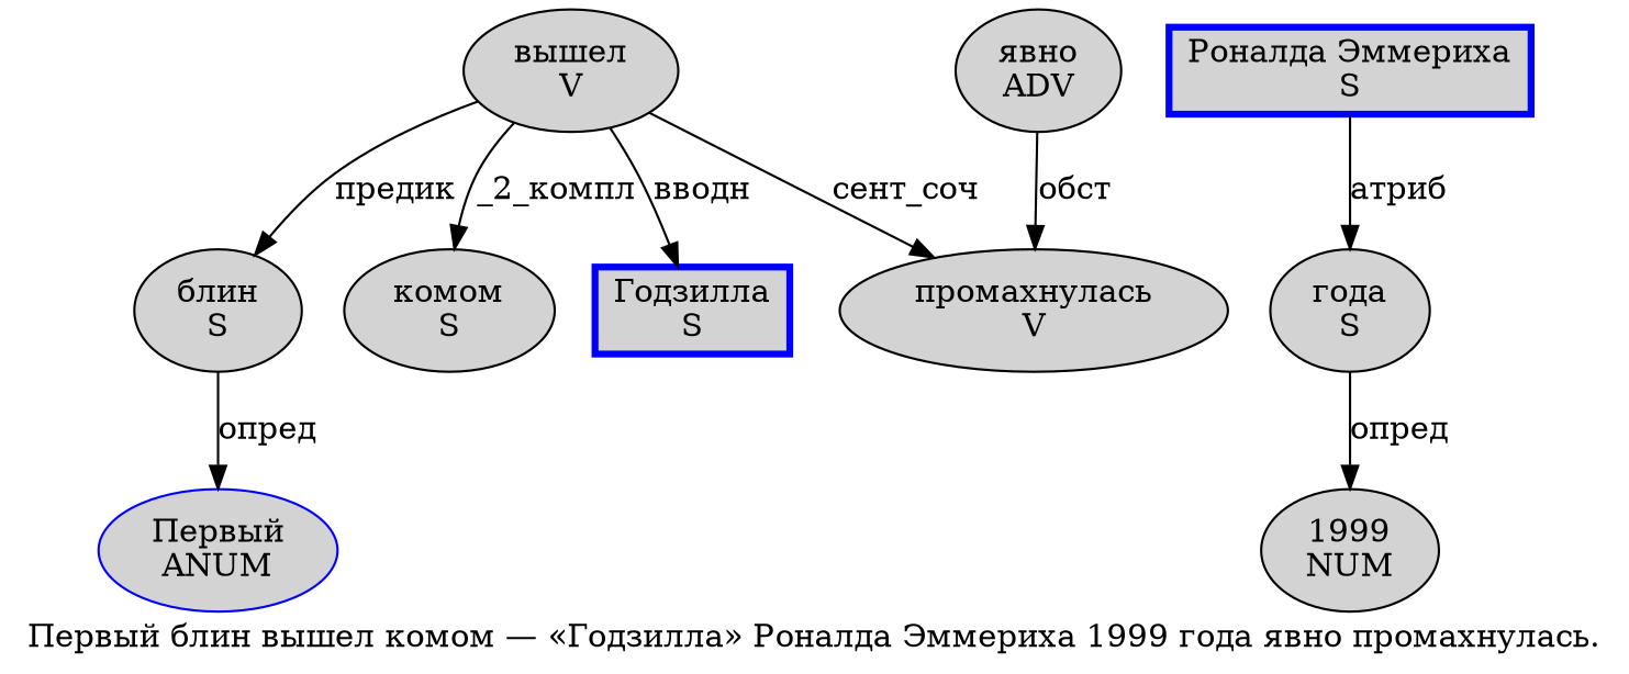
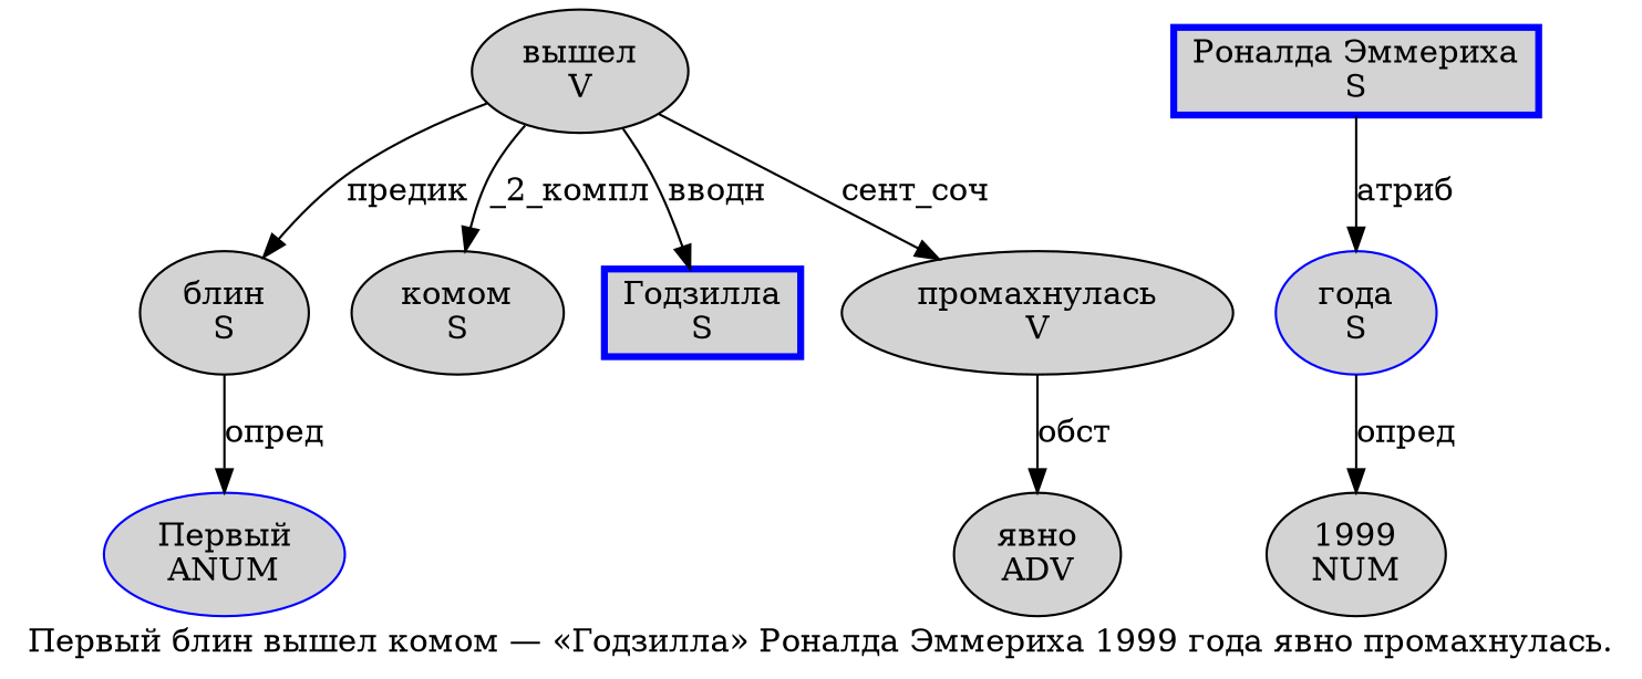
  digraph {
    label="Первый блин вышел комом — «Годзилла» Роналда Эммериха 1999 года явно промахнулась."
    node [fillcolor=lightgray penwidth=1 shape=ellipse style=filled]
    n1 [color=blue label="Первый\nANUM"]
    n2 [label="блин\nS"]
    n3 [label="вышел\nV"]
    n4 [label="комом\nS"]
    n5 [color=blue label="Годзилла\nS" penwidth=3 shape=box]
    n6 [label="промахнулась\nV"]
    n7 [label="явно\nADV"]
    n8 [color=blue label="Роналда Эммериха\nS" penwidth=3 shape=box]
-   n9 [label="года\nS"]
+   n9 [label="года\nS" color=blue]
    n10 [label="1999\nNUM"]
    n2 -> n1 [label="опред"]
    n3 -> n2 [label="предик"]
    n3 -> n4 [label="_2_компл"]
    n3 -> n5 [label="вводн"]
    n3 -> n6 [label="сент_соч"]
-   n7 -> n6 [label="обст"]
+   n6 -> n7 [label="обст"]
    n8 -> n9 [label="атриб"]
    n9 -> n10 [label="опред"]
  }
